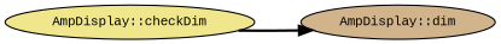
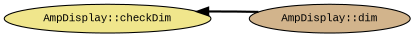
  digraph {
    rankdir=LR
    fontname="Liberation Mono"
    node [color=black fontname="Liberation Mono" fontsize=10 shape=ellipse style=filled]
    n1 [fillcolor=khaki fontcolor=black height=0.2 label="AmpDisplay::checkDim" width=0.4]
    n2 [fillcolor=tan height=0.2 label="AmpDisplay::dim" width=0.4]
-   n1 -> n2 [color=black fontname="Liberation Mono" fontsize=10 labelfontname=Helvetica labelfontsize=10 style=bold]
+   n2 -> n1 [color=black fontname="Liberation Mono" fontsize=10 labelfontname=Helvetica labelfontsize=10 style=bold]
  }
